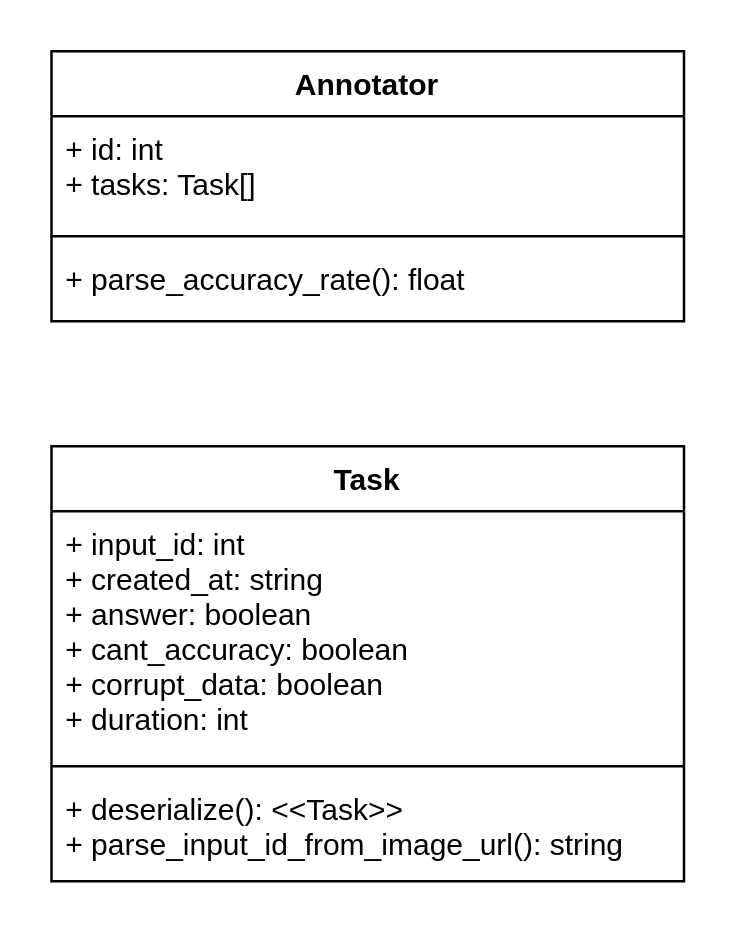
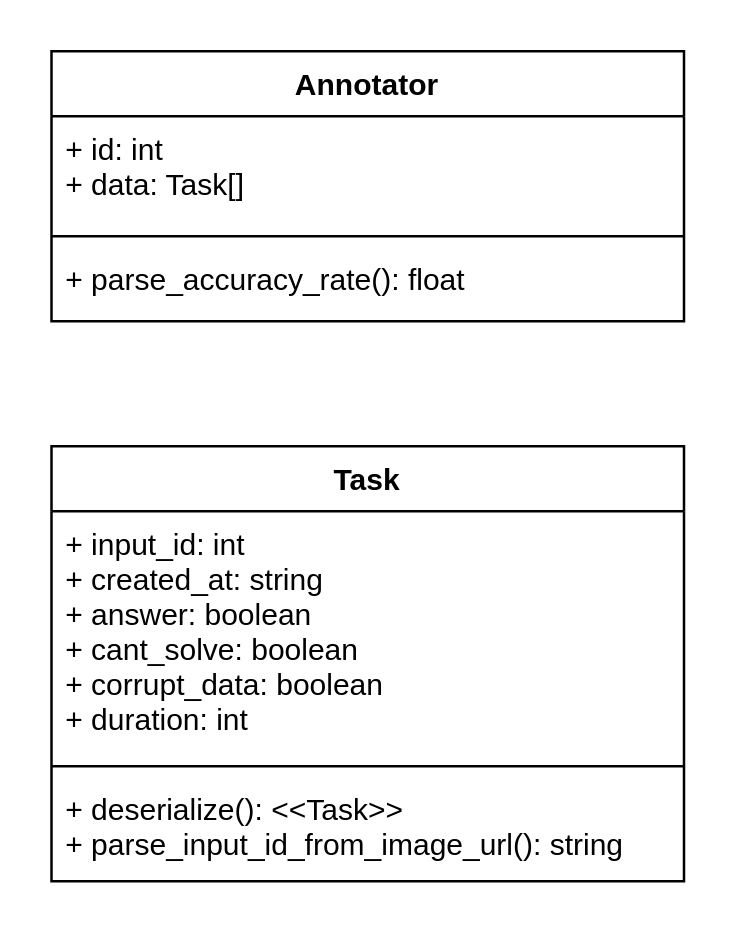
  <mxCell id="0" />
  <mxCell id="1" parent="0" />
  <mxCell id="2" value="Annotator" style="swimlane;fontStyle=1;align=center;verticalAlign=top;childLayout=stackLayout;horizontal=1;startSize=26;horizontalStack=0;resizeParent=1;resizeParentMax=0;resizeLast=0;collapsible=1;marginBottom=0;" parent="1" vertex="1"><mxGeometry x="20" y="20" width="253" height="108" as="geometry" /></mxCell>
- <mxCell id="3" value="+ id: int&#10;+ tasks: Task[]" style="text;strokeColor=none;fillColor=none;align=left;verticalAlign=top;spacingLeft=4;spacingRight=4;overflow=hidden;rotatable=0;points=[[0,0.5],[1,0.5]];portConstraint=eastwest;" parent="2" vertex="1"><mxGeometry y="26" width="253" height="44" as="geometry" /></mxCell>
+ <mxCell id="3" value="+ id: int&#10;+ data: Task[]" style="text;strokeColor=none;fillColor=none;align=left;verticalAlign=top;spacingLeft=4;spacingRight=4;overflow=hidden;rotatable=0;points=[[0,0.5],[1,0.5]];portConstraint=eastwest;" parent="2" vertex="1"><mxGeometry y="26" width="253" height="44" as="geometry" /></mxCell>
  <mxCell id="4" value="" style="line;strokeWidth=1;fillColor=none;align=left;verticalAlign=middle;spacingTop=-1;spacingLeft=3;spacingRight=3;rotatable=0;labelPosition=right;points=[];portConstraint=eastwest;" parent="2" vertex="1"><mxGeometry y="70" width="253" height="8" as="geometry" /></mxCell>
  <mxCell id="5" value="+ parse_accuracy_rate(): float" style="text;strokeColor=none;fillColor=none;align=left;verticalAlign=top;spacingLeft=4;spacingRight=4;overflow=hidden;rotatable=0;points=[[0,0.5],[1,0.5]];portConstraint=eastwest;" parent="2" vertex="1"><mxGeometry y="78" width="253" height="30" as="geometry" /></mxCell>
  <mxCell id="6" value="Task" style="swimlane;fontStyle=1;align=center;verticalAlign=top;childLayout=stackLayout;horizontal=1;startSize=26;horizontalStack=0;resizeParent=1;resizeParentMax=0;resizeLast=0;collapsible=1;marginBottom=0;" parent="1" vertex="1"><mxGeometry x="20" y="178" width="253" height="174" as="geometry" /></mxCell>
- <mxCell id="7" value="+ input_id: int&#10;+ created_at: string&#10;+ answer: boolean&#10;+ cant_accuracy: boolean&#10;+ corrupt_data: boolean&#10;+ duration: int" style="text;strokeColor=none;fillColor=none;align=left;verticalAlign=top;spacingLeft=4;spacingRight=4;overflow=hidden;rotatable=0;points=[[0,0.5],[1,0.5]];portConstraint=eastwest;" parent="6" vertex="1"><mxGeometry y="26" width="253" height="98" as="geometry" /></mxCell>
+ <mxCell id="7" value="+ input_id: int&#10;+ created_at: string&#10;+ answer: boolean&#10;+ cant_solve: boolean&#10;+ corrupt_data: boolean&#10;+ duration: int" style="text;strokeColor=none;fillColor=none;align=left;verticalAlign=top;spacingLeft=4;spacingRight=4;overflow=hidden;rotatable=0;points=[[0,0.5],[1,0.5]];portConstraint=eastwest;" parent="6" vertex="1"><mxGeometry y="26" width="253" height="98" as="geometry" /></mxCell>
  <mxCell id="8" value="" style="line;strokeWidth=1;fillColor=none;align=left;verticalAlign=middle;spacingTop=-1;spacingLeft=3;spacingRight=3;rotatable=0;labelPosition=right;points=[];portConstraint=eastwest;" parent="6" vertex="1"><mxGeometry y="124" width="253" height="8" as="geometry" /></mxCell>
  <mxCell id="9" value="+ deserialize(): &lt;&lt;Task&gt;&gt;&#10;+ parse_input_id_from_image_url(): string" style="text;strokeColor=none;fillColor=none;align=left;verticalAlign=top;spacingLeft=4;spacingRight=4;overflow=hidden;rotatable=0;points=[[0,0.5],[1,0.5]];portConstraint=eastwest;" parent="6" vertex="1"><mxGeometry y="132" width="253" height="42" as="geometry" /></mxCell>
